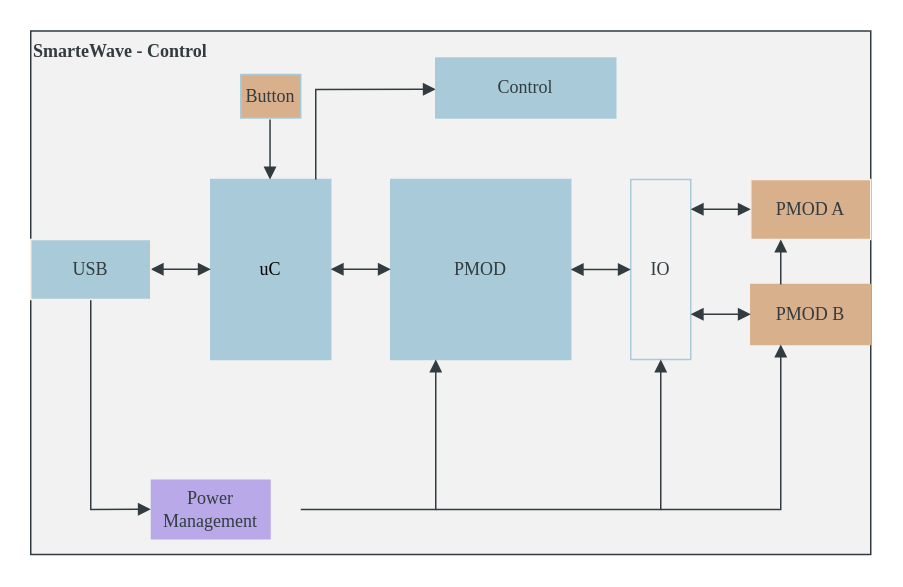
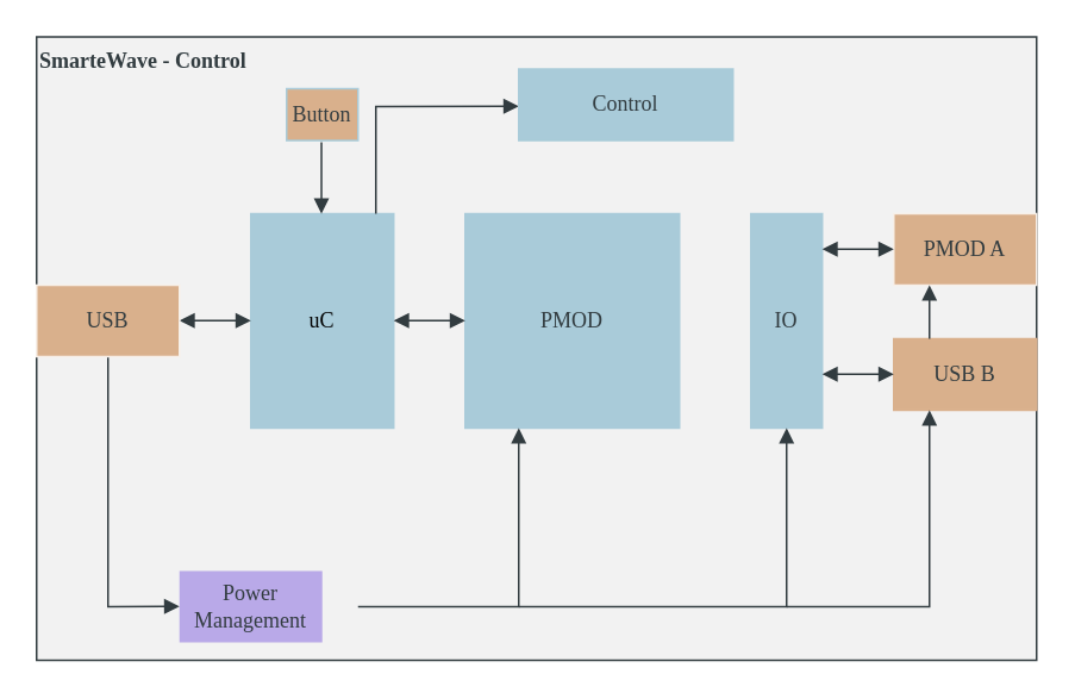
  <mxCell id="0" />
  <mxCell id="1" parent="0" />
  <mxCell id="2" value="SmarteWave - Control" style="rounded=0;whiteSpace=wrap;html=1;fillColor=#F2F2F2;strokeColor=#323C40;fontColor=#323C40;align=left;verticalAlign=top;fontStyle=1;fontFamily=Calibri;" parent="1" vertex="1"><mxGeometry x="20" y="20" width="560" height="349" as="geometry" /></mxCell>
  <mxCell id="3" value="PMOD" style="whiteSpace=wrap;html=1;aspect=fixed;fillColor=#A9CBD9;strokeColor=#a9cbd9;fontColor=#323C40;fontFamily=Calibri;" parent="1" vertex="1"><mxGeometry x="260" y="119" width="120" height="120" as="geometry" /></mxCell>
- <mxCell id="4" value="IO" style="rounded=0;whiteSpace=wrap;html=1;fillColor=#f2f2f2;strokeColor=#a9cbd9;fontColor=#323C40;fontFamily=Calibri;" parent="1" vertex="1"><mxGeometry x="420" y="119" width="40" height="120" as="geometry" /></mxCell>
+ <mxCell id="4" value="IO" style="rounded=0;whiteSpace=wrap;html=1;fillColor=#A9CBD9;strokeColor=#a9cbd9;fontColor=#323C40;fontFamily=Calibri;" parent="1" vertex="1"><mxGeometry x="420" y="119" width="40" height="120" as="geometry" /></mxCell>
  <mxCell id="5" value="Button" style="rounded=0;whiteSpace=wrap;html=1;fillColor=#d9b08c;strokeColor=#a9cbd9;fontColor=#323C40;fontFamily=Calibri;" parent="1" vertex="1"><mxGeometry x="160" y="49" width="40" height="29" as="geometry" /></mxCell>
  <mxCell id="6" value="uC" style="rounded=0;whiteSpace=wrap;html=1;fillColor=#A9CBD9;strokeColor=#a9cbd9;fontFamily=Calibri;" parent="1" vertex="1"><mxGeometry x="140" y="119" width="80" height="120" as="geometry" /></mxCell>
  <mxCell id="7" value="PMOD A" style="rounded=0;whiteSpace=wrap;html=1;fillColor=#D9B08C;strokeColor=#F7EFE8;fontColor=#323C40;fontFamily=Calibri;" parent="1" vertex="1"><mxGeometry x="500" y="119" width="80" height="40" as="geometry" /></mxCell>
- <mxCell id="8" value="PMOD B" style="rounded=0;whiteSpace=wrap;html=1;fillColor=#D9B08C;strokeColor=#D9B08C;fontColor=#323C40;fontFamily=Calibri;" parent="1" vertex="1"><mxGeometry x="500" y="189" width="80" height="40" as="geometry" /></mxCell>
+ <mxCell id="8" value="USB B" style="rounded=0;whiteSpace=wrap;html=1;fillColor=#D9B08C;strokeColor=#D9B08C;fontColor=#323C40;fontFamily=Calibri;" parent="1" vertex="1"><mxGeometry x="500" y="189" width="80" height="40" as="geometry" /></mxCell>
  <mxCell id="9" value="Power&lt;br style=&quot;border-color: var(--border-color);&quot;&gt;Management" style="rounded=0;whiteSpace=wrap;html=1;fontColor=#323C40;fontFamily=Calibri;fillColor=#B9A9E8;strokeColor=none;" parent="1" vertex="1"><mxGeometry x="100" y="319" width="80" height="40" as="geometry" /></mxCell>
- <mxCell id="10" value="" style="endArrow=block;startArrow=block;html=1;rounded=0;strokeColor=#323C40;startFill=1;endFill=1;entryX=0;entryY=0.5;entryDx=0;entryDy=0;exitX=1;exitY=0.5;exitDx=0;exitDy=0;" parent="1" source="3" target="4" edge="1"><mxGeometry width="50" height="50" relative="1" as="geometry"><mxPoint x="360" y="279" as="sourcePoint" /><mxPoint x="410" y="229" as="targetPoint" /></mxGeometry></mxCell>
  <mxCell id="11" value="" style="endArrow=block;startArrow=block;html=1;rounded=0;strokeColor=#323C40;startFill=1;endFill=1;entryX=0;entryY=0.5;entryDx=0;entryDy=0;exitX=1;exitY=0.5;exitDx=0;exitDy=0;" parent="1" edge="1"><mxGeometry width="50" height="50" relative="1" as="geometry"><mxPoint x="460" y="138.83" as="sourcePoint" /><mxPoint x="500" y="138.83" as="targetPoint" /></mxGeometry></mxCell>
  <mxCell id="12" value="" style="endArrow=block;startArrow=block;html=1;rounded=0;strokeColor=#323C40;startFill=1;endFill=1;entryX=0;entryY=0.5;entryDx=0;entryDy=0;exitX=1;exitY=0.5;exitDx=0;exitDy=0;" parent="1" edge="1"><mxGeometry width="50" height="50" relative="1" as="geometry"><mxPoint x="460" y="208.83" as="sourcePoint" /><mxPoint x="500" y="208.83" as="targetPoint" /></mxGeometry></mxCell>
  <mxCell id="13" value="" style="endArrow=block;startArrow=block;html=1;rounded=0;strokeColor=#323C40;startFill=1;endFill=1;entryX=0;entryY=0.5;entryDx=0;entryDy=0;exitX=1;exitY=0.5;exitDx=0;exitDy=0;" parent="1" edge="1"><mxGeometry width="50" height="50" relative="1" as="geometry"><mxPoint x="220" y="178.83" as="sourcePoint" /><mxPoint x="260" y="178.83" as="targetPoint" /></mxGeometry></mxCell>
  <mxCell id="14" value="" style="endArrow=block;startArrow=none;html=1;rounded=0;strokeColor=#323C40;startFill=0;endFill=1;entryX=0;entryY=0.5;entryDx=0;entryDy=0;exitX=0.5;exitY=0;exitDx=0;exitDy=0;" parent="1" edge="1"><mxGeometry width="50" height="50" relative="1" as="geometry"><mxPoint x="210" y="119" as="sourcePoint" /><mxPoint x="290" y="58.83" as="targetPoint" /><Array as="points"><mxPoint x="210" y="59" /></Array></mxGeometry></mxCell>
  <mxCell id="15" value="" style="endArrow=block;startArrow=block;html=1;rounded=0;strokeColor=#323C40;startFill=1;endFill=1;entryX=0;entryY=0.5;entryDx=0;entryDy=0;exitX=1;exitY=0.5;exitDx=0;exitDy=0;" parent="1" edge="1"><mxGeometry width="50" height="50" relative="1" as="geometry"><mxPoint x="100" y="178.83" as="sourcePoint" /><mxPoint x="140" y="178.83" as="targetPoint" /></mxGeometry></mxCell>
  <mxCell id="16" value="" style="endArrow=block;startArrow=none;html=1;rounded=0;strokeColor=#323C40;startFill=0;endFill=1;entryX=0;entryY=0.5;entryDx=0;entryDy=0;" parent="1" edge="1"><mxGeometry width="50" height="50" relative="1" as="geometry"><mxPoint x="60" y="199" as="sourcePoint" /><mxPoint x="100" y="338.83" as="targetPoint" /><Array as="points"><mxPoint x="60" y="339" /></Array></mxGeometry></mxCell>
- <mxCell id="17" value="USB" style="rounded=0;whiteSpace=wrap;html=1;fillColor=#a9cbd9;strokeColor=#F7EFE8;fontColor=#323C40;fontFamily=Calibri;" parent="1" vertex="1"><mxGeometry x="20" y="159" width="80" height="40" as="geometry" /></mxCell>
+ <mxCell id="17" value="USB" style="rounded=0;whiteSpace=wrap;html=1;fillColor=#D9B08C;strokeColor=#F7EFE8;fontColor=#323C40;fontFamily=Calibri;" parent="1" vertex="1"><mxGeometry x="20" y="159" width="80" height="40" as="geometry" /></mxCell>
  <mxCell id="18" value="" style="endArrow=block;startArrow=none;html=1;rounded=0;strokeColor=#323C40;startFill=0;endFill=1;entryX=0.25;entryY=1;entryDx=0;entryDy=0;" parent="1" target="3" edge="1"><mxGeometry width="50" height="50" relative="1" as="geometry"><mxPoint x="200" y="339" as="sourcePoint" /><mxPoint x="210" y="249" as="targetPoint" /><Array as="points"><mxPoint x="290" y="339" /></Array></mxGeometry></mxCell>
  <mxCell id="19" value="" style="endArrow=block;startArrow=none;html=1;rounded=0;strokeColor=#323C40;startFill=0;endFill=1;exitX=0.25;exitY=0;exitDx=0;exitDy=0;" parent="1" edge="1"><mxGeometry width="50" height="50" relative="1" as="geometry"><mxPoint x="179.52" y="79" as="sourcePoint" /><mxPoint x="179.52" y="119" as="targetPoint" /><Array as="points" /></mxGeometry></mxCell>
  <mxCell id="20" value="" style="endArrow=block;startArrow=none;html=1;rounded=0;strokeColor=#323C40;startFill=0;endFill=1;entryX=0.25;entryY=1;entryDx=0;entryDy=0;" parent="1" target="8" edge="1"><mxGeometry width="50" height="50" relative="1" as="geometry"><mxPoint x="440" y="339" as="sourcePoint" /><mxPoint x="590" y="239" as="targetPoint" /><Array as="points"><mxPoint x="520" y="339" /></Array></mxGeometry></mxCell>
  <mxCell id="21" value="" style="endArrow=block;startArrow=none;html=1;rounded=0;strokeColor=#323C40;startFill=0;endFill=1;entryX=0.25;entryY=1;entryDx=0;entryDy=0;" parent="1" edge="1"><mxGeometry width="50" height="50" relative="1" as="geometry"><mxPoint x="290" y="339" as="sourcePoint" /><mxPoint x="440" y="239" as="targetPoint" /><Array as="points"><mxPoint x="440" y="339" /></Array></mxGeometry></mxCell>
  <mxCell id="22" value="" style="endArrow=block;startArrow=none;html=1;rounded=0;strokeColor=#323C40;startFill=0;endFill=1;entryX=0.25;entryY=1;entryDx=0;entryDy=0;exitX=0.25;exitY=0;exitDx=0;exitDy=0;" parent="1" edge="1"><mxGeometry width="50" height="50" relative="1" as="geometry"><mxPoint x="520" y="189" as="sourcePoint" /><mxPoint x="520" y="159" as="targetPoint" /><Array as="points" /></mxGeometry></mxCell>
  <mxCell id="23" value="Control" style="rounded=0;whiteSpace=wrap;html=1;fillColor=#A9CBD9;strokeColor=#a9cbd9;fontColor=#323C40;fontFamily=Calibri;" parent="1" vertex="1"><mxGeometry x="290" y="38" width="120" height="40" as="geometry" /></mxCell>
